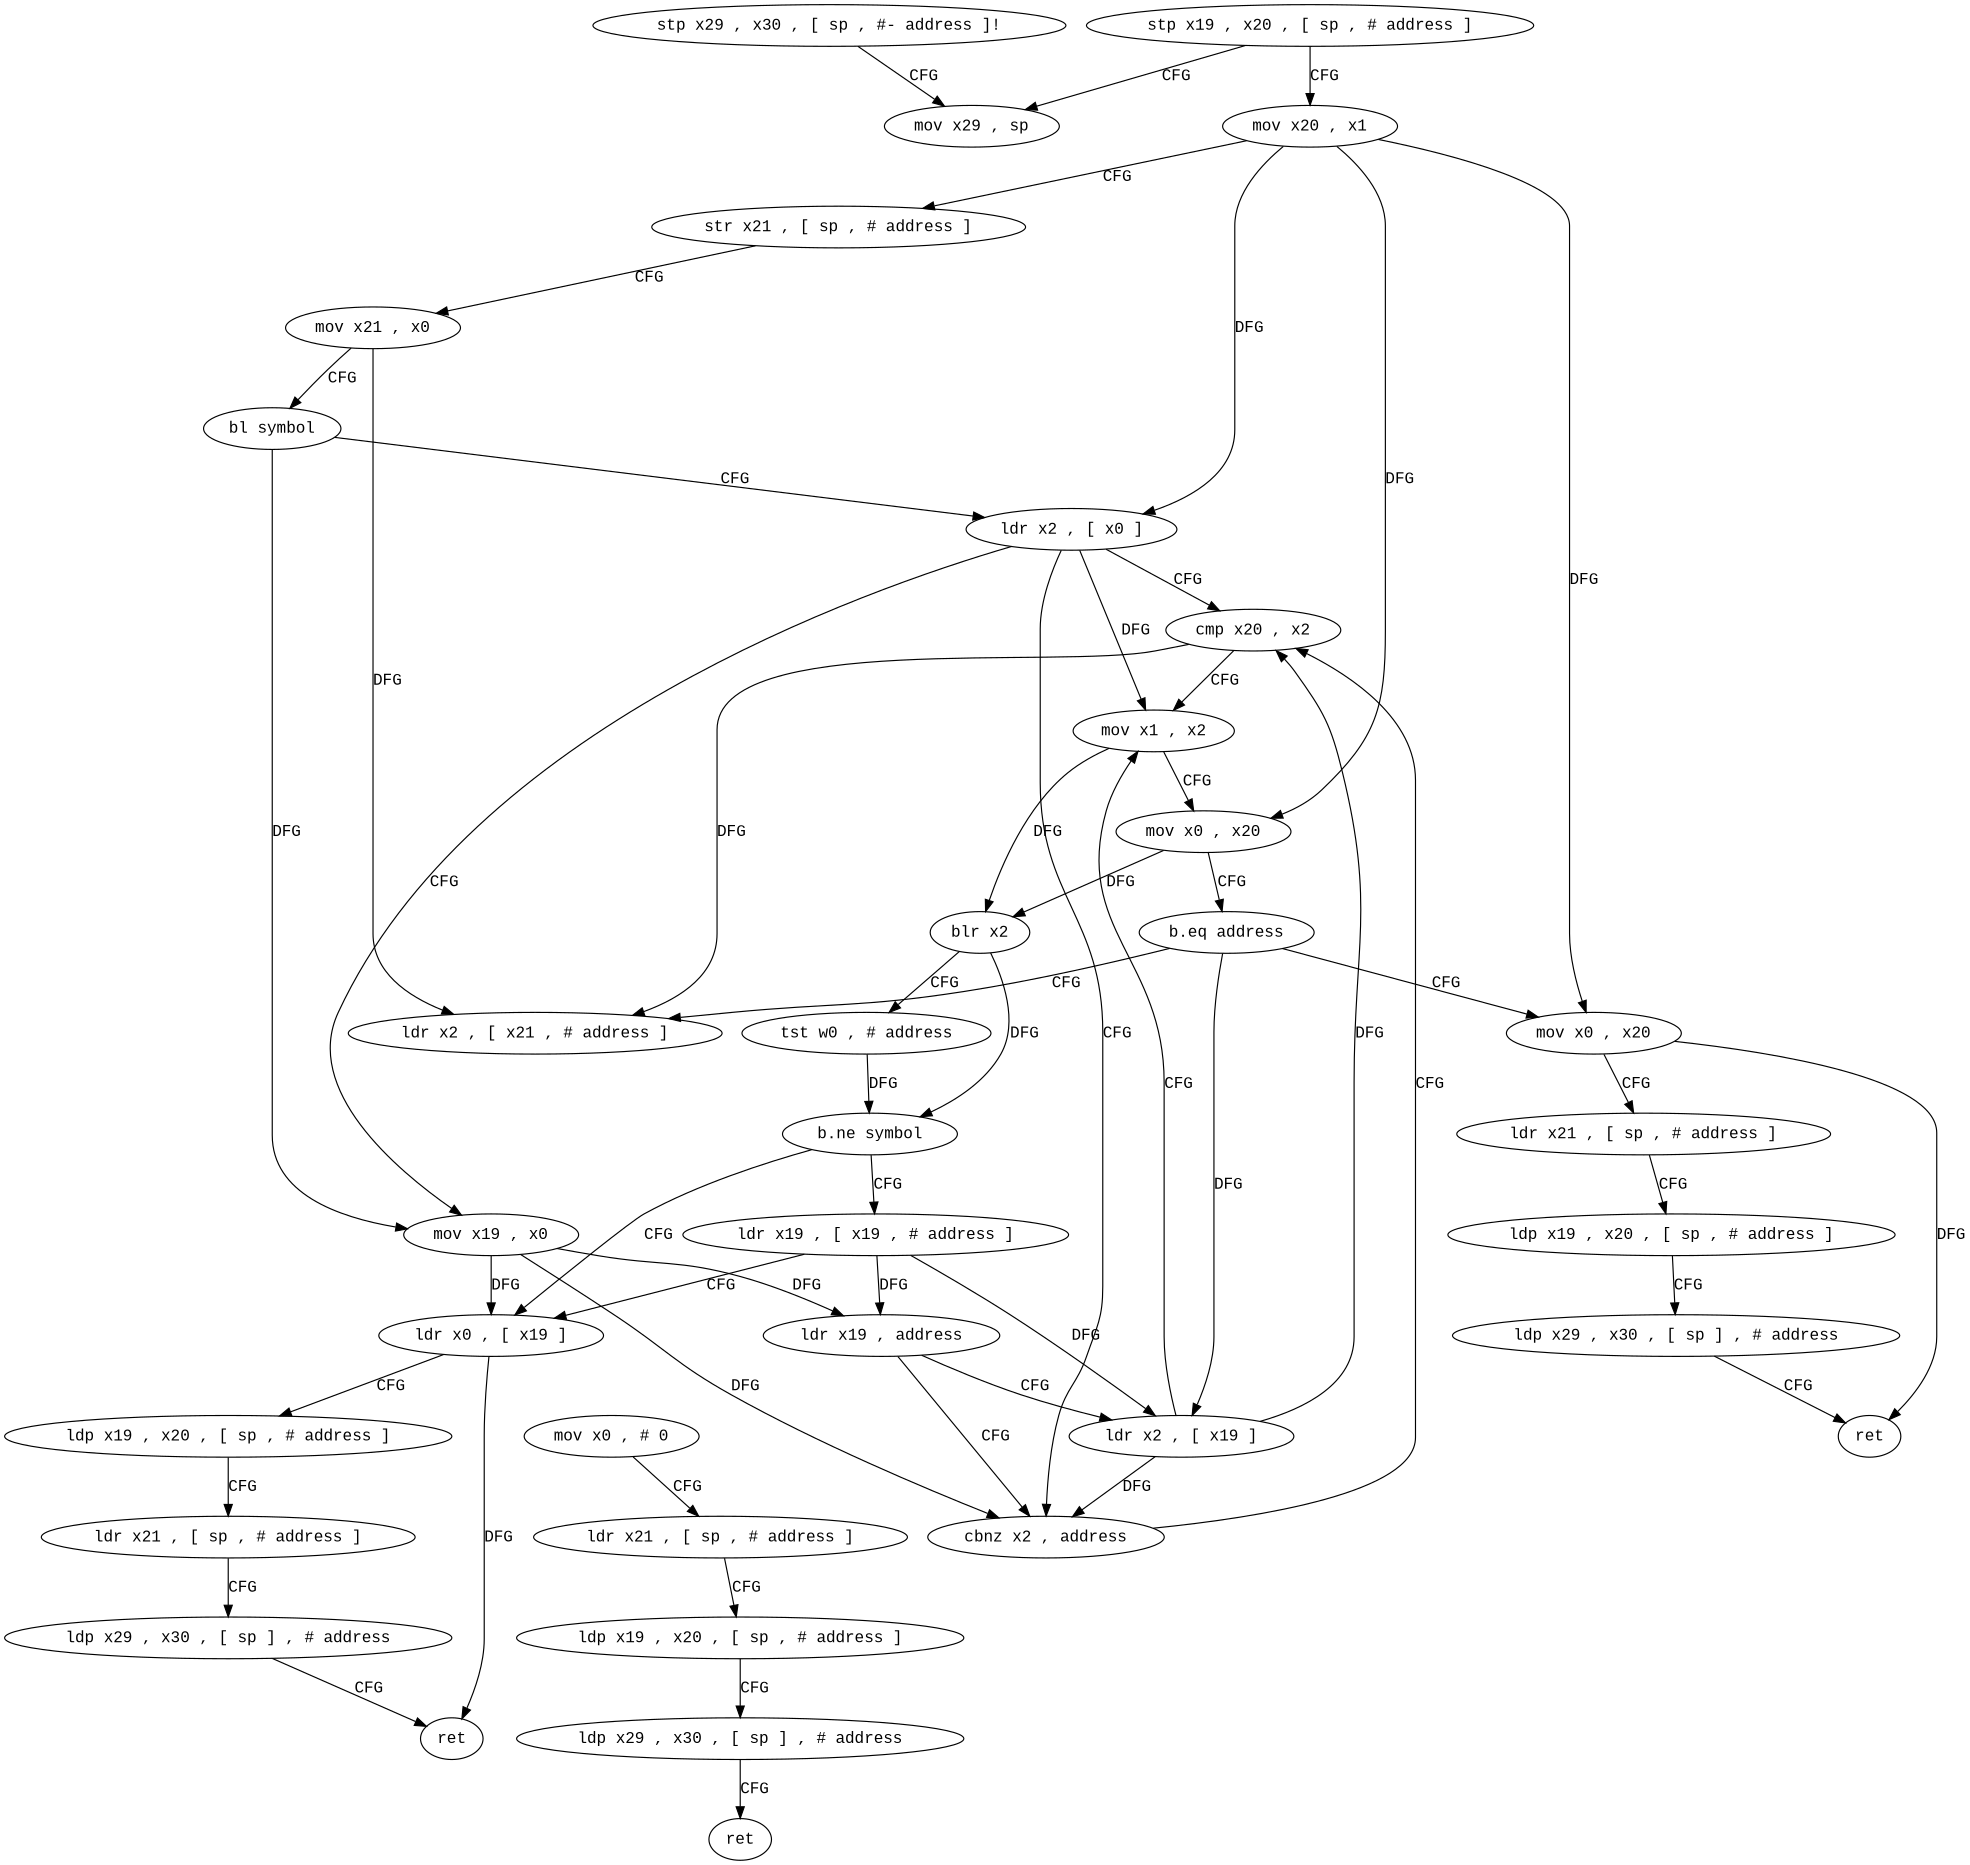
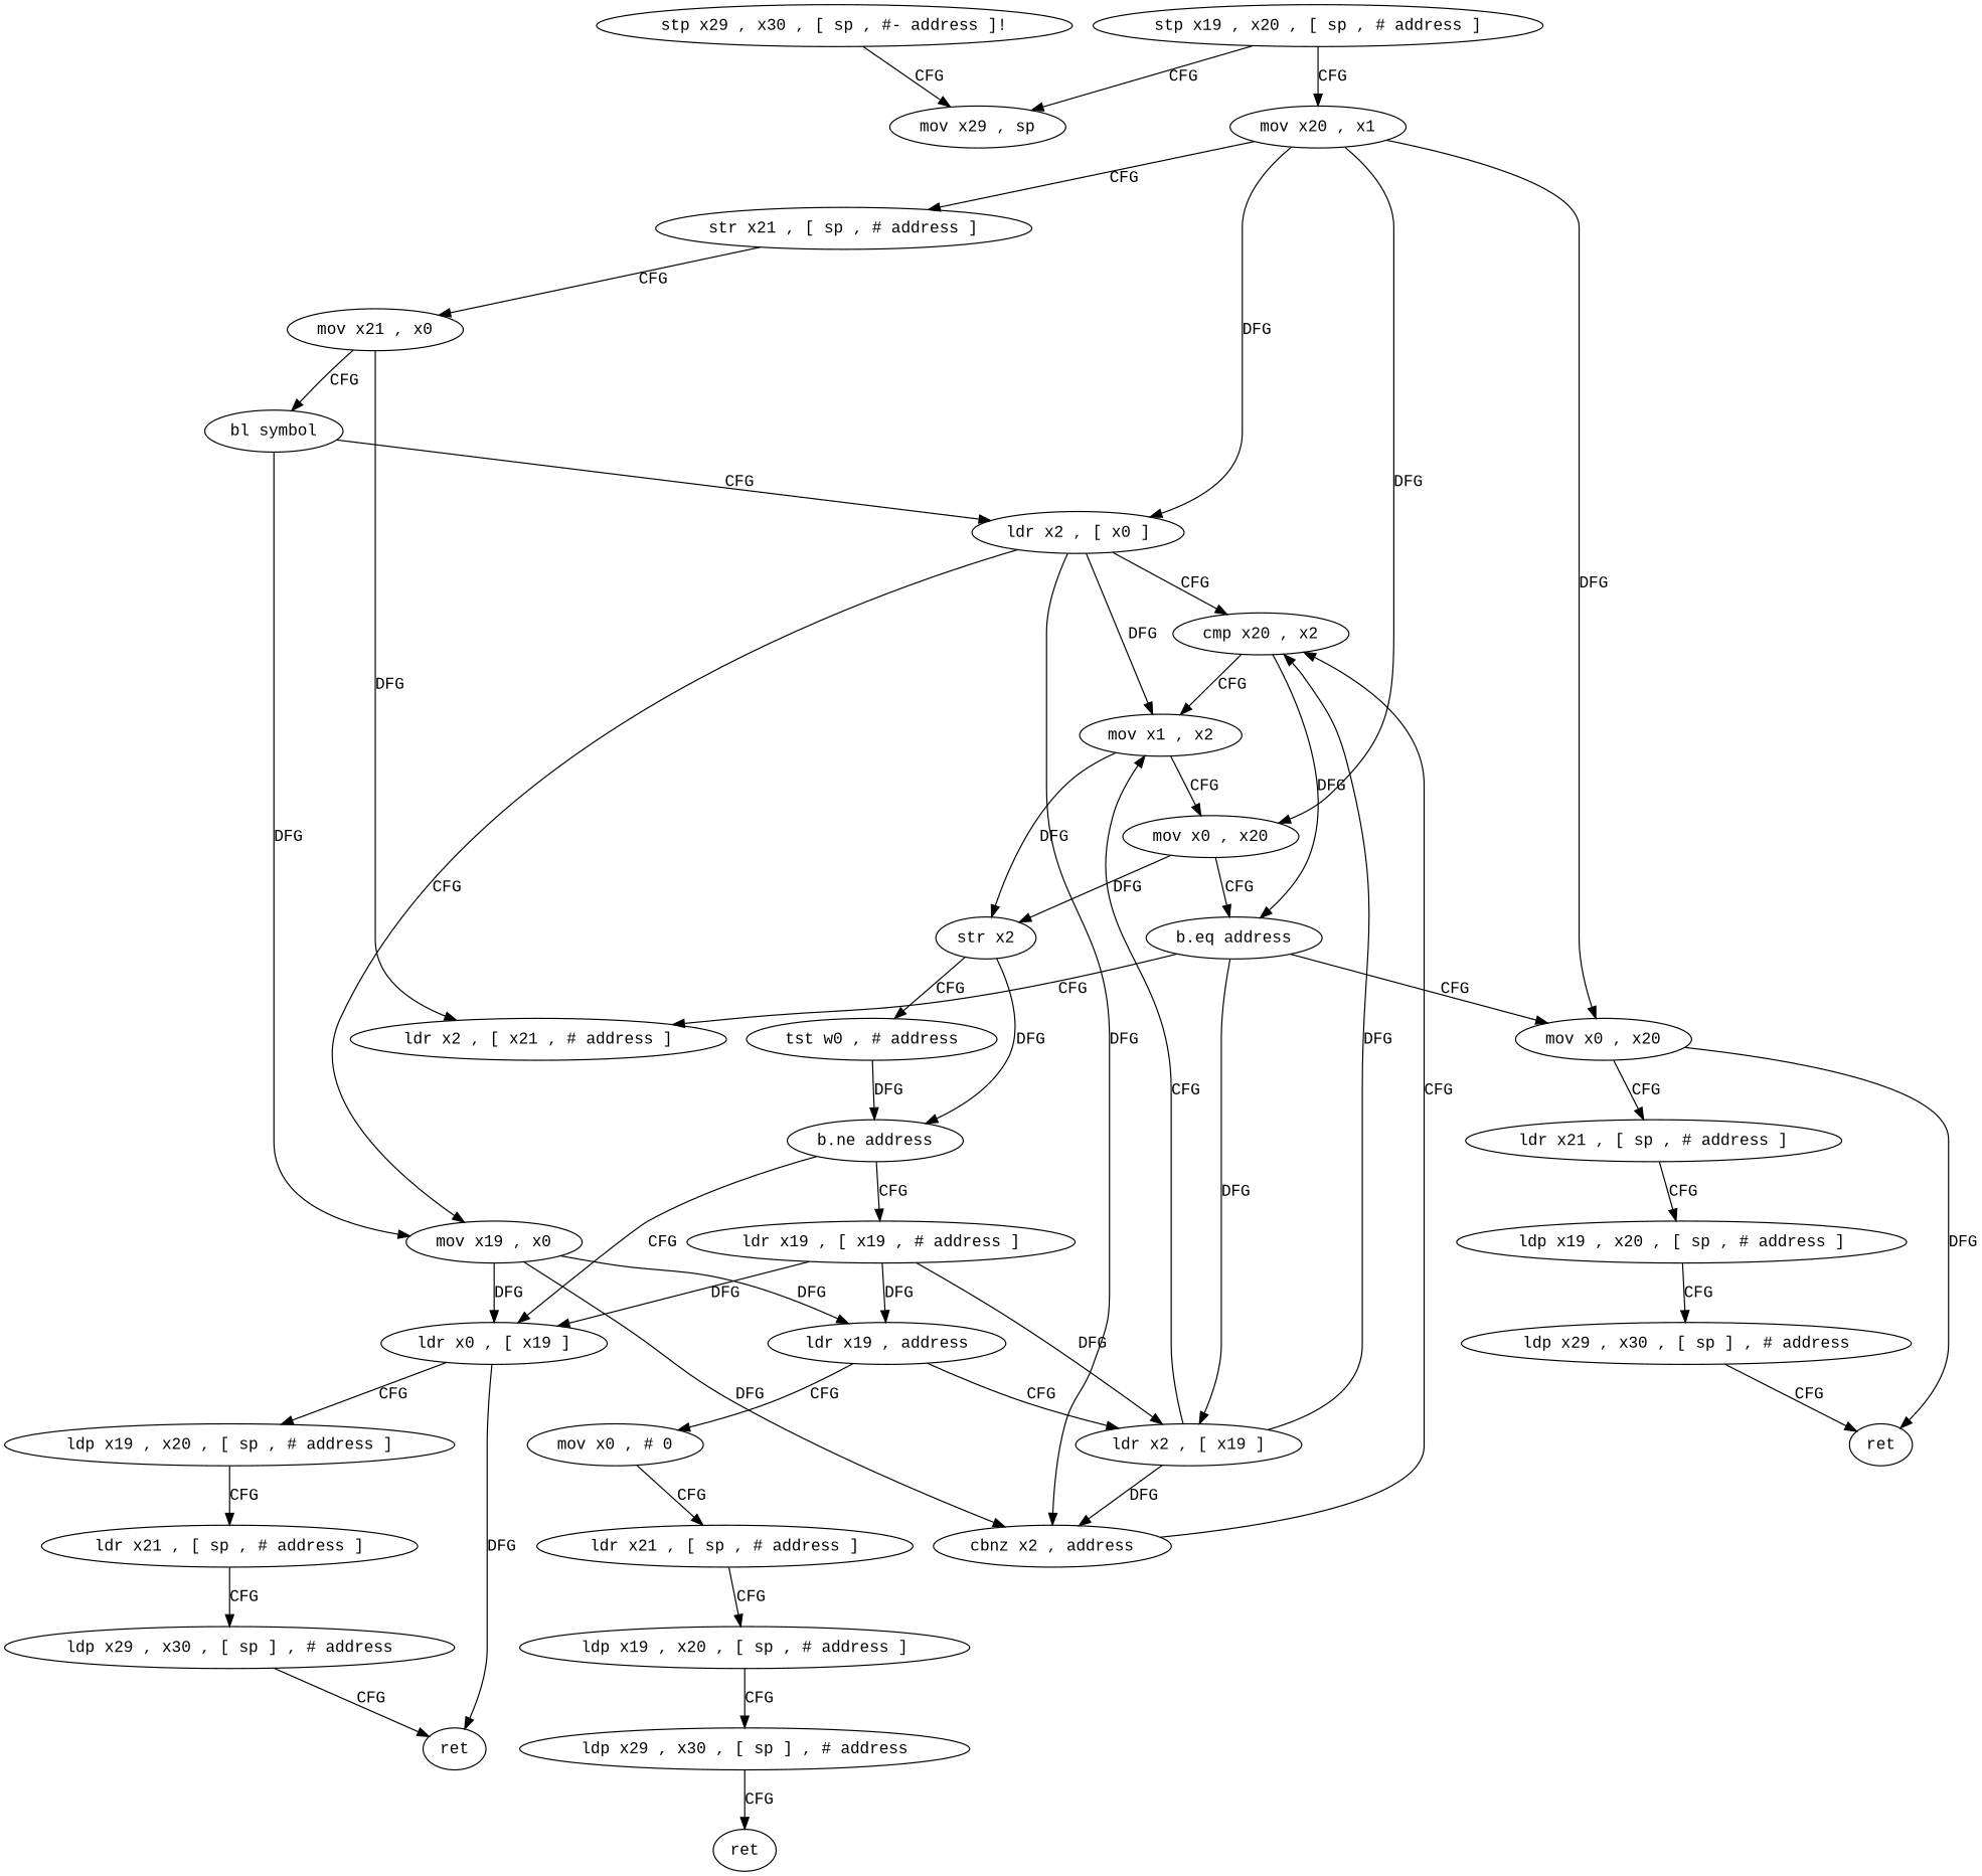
  digraph {
    fontname="Liberation Mono"
    node [fontname="Liberation Mono"]
    edge [fontname="Liberation Mono"]
    n1 [label="stp x29 , x30 , [ sp , #- address ]!"]
    n2 [label="mov x29 , sp"]
    n3 [label="stp x19 , x20 , [ sp , # address ]"]
    n4 [label="mov x20 , x1"]
    n5 [label="str x21 , [ sp , # address ]"]
    n6 [label="mov x0 , x20"]
    n7 [label="mov x0 , x20"]
    n8 [label="ldr x2 , [ x0 ]"]
    n9 [label="mov x21 , x0"]
    n10 [label="cmp x20 , x2"]
    n11 [label="mov x1 , x2"]
    n12 [label="b.eq address"]
-   n13 [label="blr x2"]
+   n13 [label="str x2"]
    n14 [label="ldr x21 , [ sp , # address ]"]
    n15 [label=ret]
    n16 [label="bl symbol"]
    n17 [label="ldr x2 , [ x21 , # address ]"]
    n18 [label="mov x19 , x0"]
    n19 [label="cbnz x2 , address"]
    n20 [label="ldr x0 , [ x19 ]"]
    n21 [label="ldr x19 , address"]
    n22 [label="ldp x19 , x20 , [ sp , # address ]"]
    n23 [label=ret]
    n24 [label="ldr x19 , [ x19 , # address ]"]
    n25 [label="ldr x2 , [ x19 ]"]
    n26 [label="mov x0 , # 0"]
    n27 [label="ldr x21 , [ sp , # address ]"]
    n28 [label="tst w0 , # address"]
-   n29 [label="b.ne symbol"]
+   n29 [label="b.ne address"]
    n30 [label="ldp x19 , x20 , [ sp , # address ]"]
    n31 [label="ldp x19 , x20 , [ sp , # address ]"]
    n32 [label="ldp x29 , x30 , [ sp ] , # address"]
    n33 [label="ldr x21 , [ sp , # address ]"]
    n34 [label="ldp x29 , x30 , [ sp ] , # address"]
    n35 [label=ret]
    n36 [label="ldp x29 , x30 , [ sp ] , # address"]
    n1 -> n2 [label=CFG]
    n3 -> n2 [label=CFG]
    n3 -> n4 [label=CFG]
    n4 -> n5 [label=CFG]
    n4 -> n6 [label=DFG]
    n4 -> n7 [label=DFG]
    n4 -> n8 [label=DFG]
    n5 -> n9 [label=CFG]
    n6 -> n12 [label=CFG]
    n6 -> n13 [label=DFG]
    n7 -> n14 [label=CFG]
    n7 -> n15 [label=DFG]
    n8 -> n10 [label=CFG]
    n8 -> n11 [label=DFG]
    n8 -> n18 [label=CFG]
-   n8 -> n19 [label=CFG]
+   n8 -> n19 [label=DFG]
    n9 -> n16 [label=CFG]
    n9 -> n17 [label=DFG]
    n10 -> n11 [label=CFG]
-   n10 -> n17 [label=DFG]
+   n10 -> n12 [label=DFG]
    n11 -> n6 [label=CFG]
    n11 -> n13 [label=DFG]
    n12 -> n7 [label=CFG]
    n12 -> n17 [label=CFG]
    n12 -> n25 [label=DFG]
    n13 -> n28 [label=CFG]
    n13 -> n29 [label=DFG]
    n14 -> n30 [label=CFG]
    n16 -> n8 [label=CFG]
    n16 -> n18 [label=DFG]
    n18 -> n19 [label=DFG]
    n18 -> n20 [label=DFG]
    n18 -> n21 [label=DFG]
    n19 -> n10 [label=CFG]
    n20 -> n22 [label=CFG]
    n20 -> n23 [label=DFG]
    n21 -> n25 [label=CFG]
-   n21 -> n19 [label=CFG]
+   n21 -> n26 [label=CFG]
    n22 -> n33 [label=CFG]
-   n24 -> n20 [label=CFG]
+   n24 -> n20 [label=DFG]
    n24 -> n21 [label=DFG]
    n24 -> n25 [label=DFG]
    n25 -> n10 [label=DFG]
    n25 -> n11 [label=CFG]
    n25 -> n19 [label=DFG]
    n26 -> n27 [label=CFG]
    n27 -> n31 [label=CFG]
    n28 -> n29 [label=DFG]
    n29 -> n20 [label=CFG]
    n29 -> n24 [label=CFG]
    n30 -> n32 [label=CFG]
    n31 -> n34 [label=CFG]
    n32 -> n15 [label=CFG]
    n33 -> n36 [label=CFG]
    n34 -> n35 [label=CFG]
    n36 -> n23 [label=CFG]
  }
